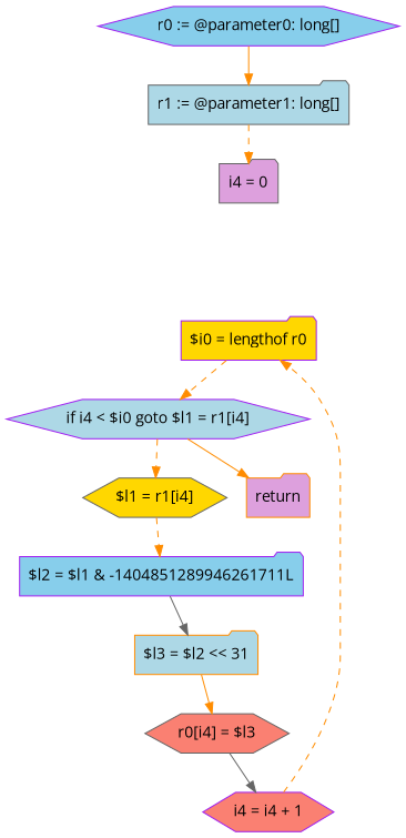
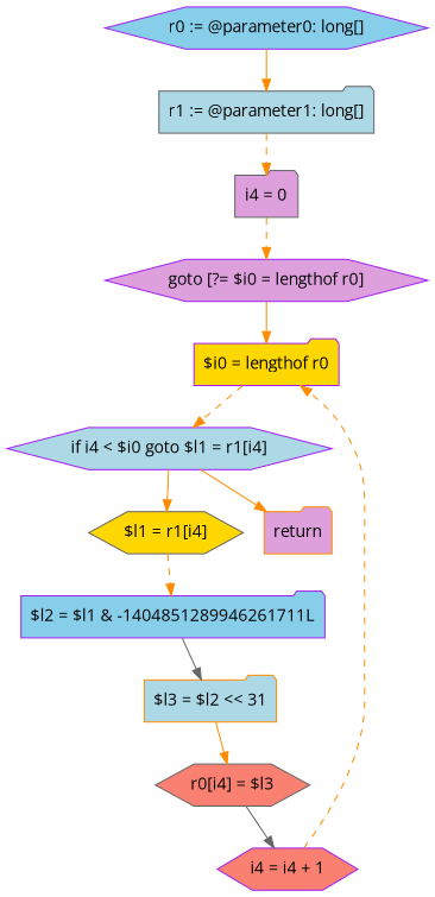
  digraph {
    fontname="Open Sans"
    node [color=purple fillcolor=lightblue fontname="Open Sans" shape=hexagon style=filled]
    edge [color=darkorange fontname="Open Sans" style=solid]
    "r0 := @parameter0: long[]" [fillcolor=skyblue]
    "r1 := @parameter1: long[]" [color=gray40 shape=folder]
    "i4 = 0" [color=gray40 fillcolor=plum shape=folder]
+   "goto [?= $i0 = lengthof r0]" [fillcolor=plum]
    "$i0 = lengthof r0" [fillcolor=gold shape=folder]
    "if i4 < $i0 goto $l1 = r1[i4]"
    "$l1 = r1[i4]" [color=gray40 fillcolor=gold]
    "$l2 = $l1 & -1404851289946261711L" [fillcolor=skyblue shape=folder]
    "$l3 = $l2 << 31" [color=darkorange shape=folder]
    "r0[i4] = $l3" [color=gray40 fillcolor=salmon]
    "i4 = i4 + 1" [fillcolor=salmon]
    return [color=darkorange fillcolor=plum shape=folder]
    "r0 := @parameter0: long[]" -> "r1 := @parameter1: long[]"
    "r1 := @parameter1: long[]" -> "i4 = 0" [style=dashed]
+   "i4 = 0" -> "goto [?= $i0 = lengthof r0]" [style=dashed]
+   "goto [?= $i0 = lengthof r0]" -> "$i0 = lengthof r0"
    "$i0 = lengthof r0" -> "if i4 < $i0 goto $l1 = r1[i4]" [style=dashed]
-   "if i4 < $i0 goto $l1 = r1[i4]" -> "$l1 = r1[i4]" [style=dashed]
+   "if i4 < $i0 goto $l1 = r1[i4]" -> "$l1 = r1[i4]"
    "if i4 < $i0 goto $l1 = r1[i4]" -> return
    "$l1 = r1[i4]" -> "$l2 = $l1 & -1404851289946261711L" [style=dashed]
    "$l2 = $l1 & -1404851289946261711L" -> "$l3 = $l2 << 31" [color=gray40]
    "$l3 = $l2 << 31" -> "r0[i4] = $l3"
    "r0[i4] = $l3" -> "i4 = i4 + 1" [color=gray40]
    "i4 = i4 + 1" -> "$i0 = lengthof r0" [style=dashed]
  }
